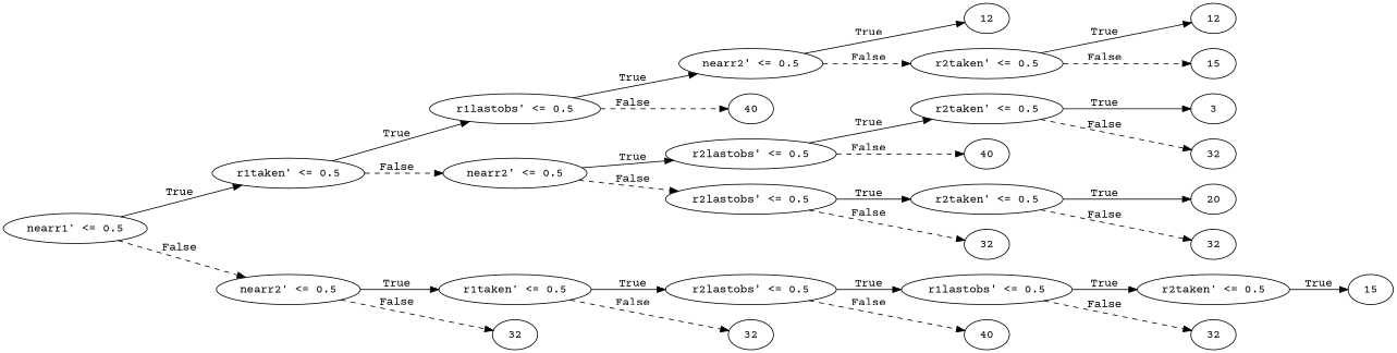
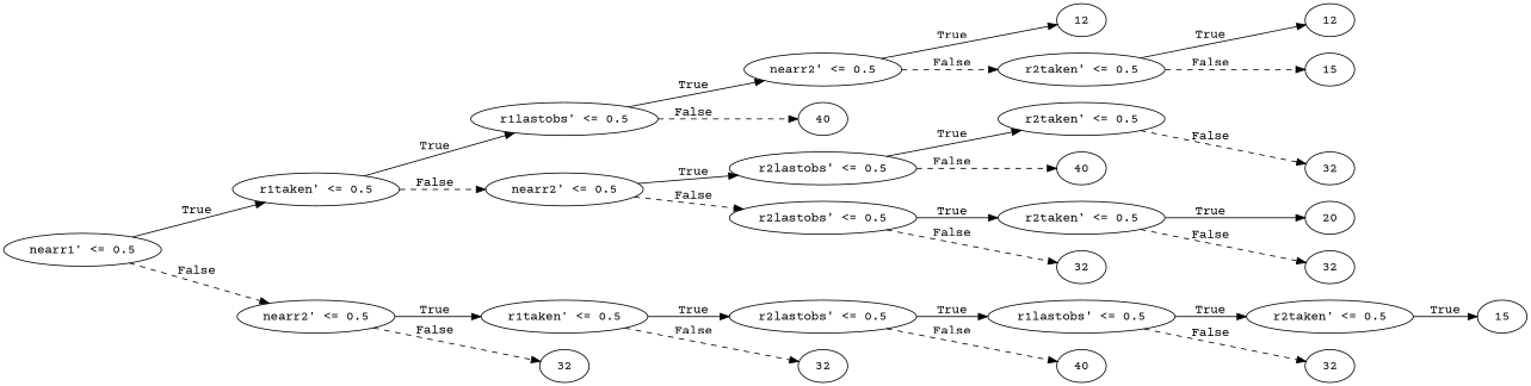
  digraph {
    fontname="Courier Prime"
    rankdir=LR
    node [fontname="Courier Prime"]
    edge [fontname="Courier Prime"]
    n1 [label="nearr1' <= 0.5"]
    n2 [label="r1taken' <= 0.5"]
    n3 [label="nearr2' <= 0.5"]
    n4 [label="r1lastobs' <= 0.5"]
    n5 [label="nearr2' <= 0.5"]
    n6 [label="r1taken' <= 0.5"]
    n7 [label=32]
    n8 [label="nearr2' <= 0.5"]
    n9 [label=40]
    n10 [label="r2lastobs' <= 0.5"]
    n11 [label="r2lastobs' <= 0.5"]
    n12 [label=12]
    n13 [label="r2taken' <= 0.5"]
    n14 [label=12]
    n15 [label=15]
    n16 [label="r2taken' <= 0.5"]
    n17 [label=40]
    n18 [label="r2taken' <= 0.5"]
    n19 [label=32]
-   n20 [label=3]
    n21 [label=32]
    n22 [label=20]
    n23 [label=32]
    n24 [label="r2lastobs' <= 0.5"]
    n25 [label=32]
    n26 [label="r1lastobs' <= 0.5"]
    n27 [label=40]
    n28 [label="r2taken' <= 0.5"]
    n29 [label=32]
    n30 [label=15]
    n1 -> n2 [label=True]
    n1 -> n3 [label=False style=dashed]
    n2 -> n4 [label=True]
    n2 -> n5 [label=False style=dashed]
    n3 -> n6 [label=True]
    n3 -> n7 [label=False style=dashed]
    n4 -> n8 [label=True]
    n4 -> n9 [label=False style=dashed]
    n5 -> n10 [label=True]
    n5 -> n11 [label=False style=dashed]
    n6 -> n24 [label=True]
    n6 -> n25 [label=False style=dashed]
    n8 -> n12 [label=True]
    n8 -> n13 [label=False style=dashed]
    n10 -> n16 [label=True]
    n10 -> n17 [label=False style=dashed]
    n11 -> n18 [label=True]
    n11 -> n19 [label=False style=dashed]
    n13 -> n14 [label=True]
    n13 -> n15 [label=False style=dashed]
-   n16 -> n20 [label=True]
    n16 -> n21 [label=False style=dashed]
    n18 -> n22 [label=True]
    n18 -> n23 [label=False style=dashed]
    n24 -> n26 [label=True]
    n24 -> n27 [label=False style=dashed]
    n26 -> n28 [label=True]
    n26 -> n29 [label=False style=dashed]
    n28 -> n30 [label=True]
  }
